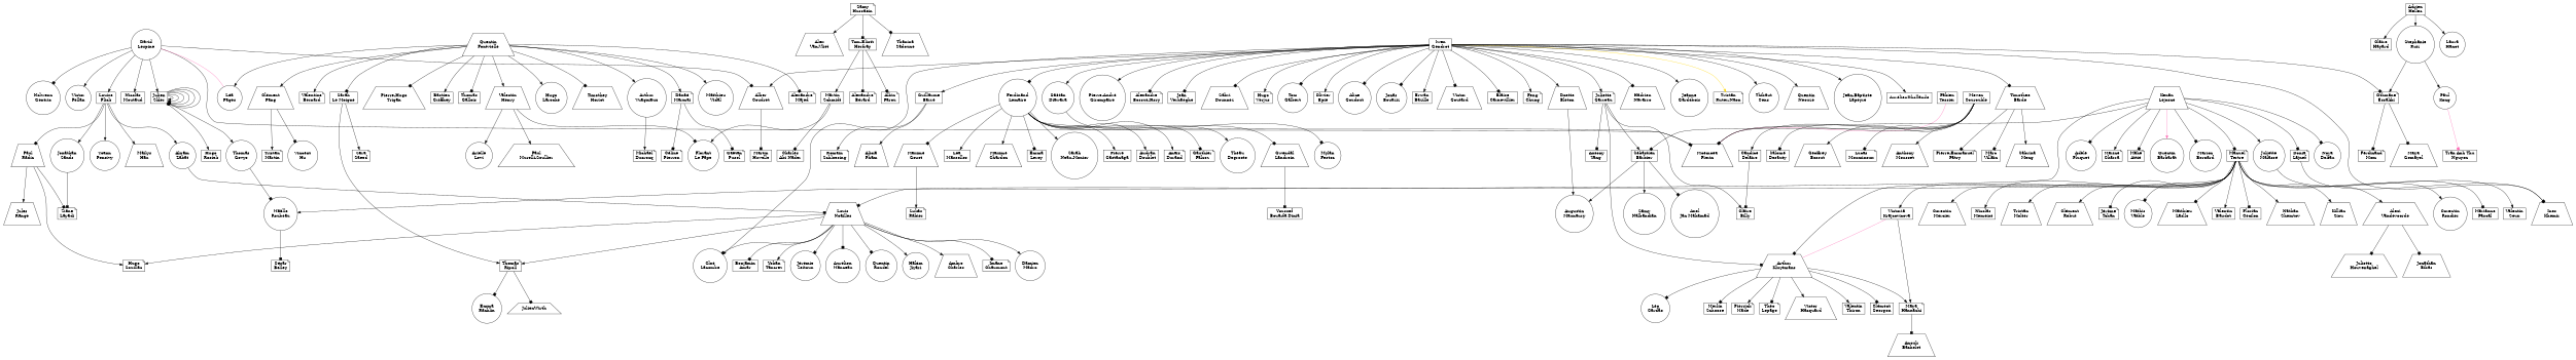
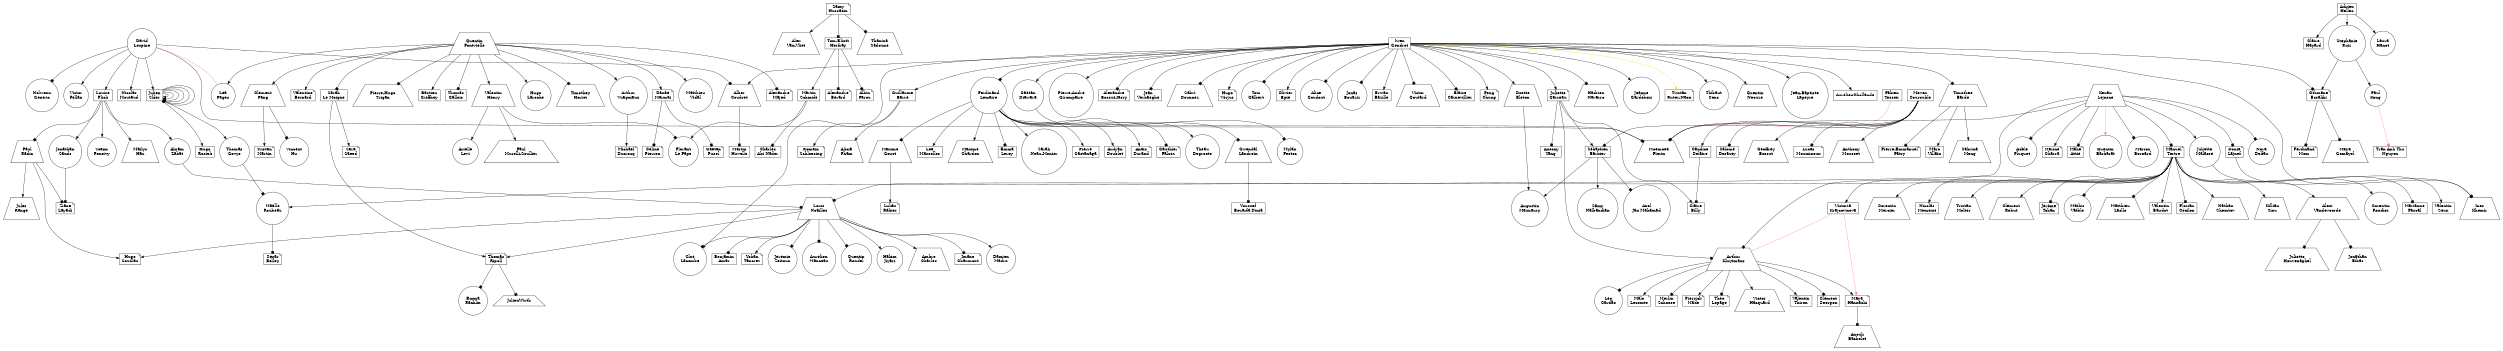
  digraph {
    node [shape=circle]
    edge [arrowhead=normal]
    n1 [label="Moemoea\nFierin" shape=trapezium]
    n2 [label="David\nLespine"]
    n3 [label="Léa\nFages"]
    n4 [label="Arthur\nKluytmans" shape=trapezium]
    n5 [label="Victoria\nKrajcovicova" shape=box]
    n6 [label="Fabien\nTessier" shape=box]
    n7 [label="Alber\nCoudret" shape=trapezium]
    n8 [label="Louise\nFlick" shape=box]
    n9 [label="Nicolas\nMoutaud" shape=box]
    n10 [label="Nolwenn\nGentric"]
    n11 [label="Julien\nSkler" shape=box]
    n12 [label="Victor\nPellan"]
    n13 [label="Clément\nGeorgon" shape=box]
    n14 [label="Léo\nCardão"]
+   n15 [label="Malo\nLecomte" shape=note]
    n16 [label="Maya\nHannachi" shape=note]
    n17 [label="Merlin\nSchoose" shape=box]
    n18 [label="Pierrick\nMade" shape=note]
    n19 [label="Théo\nLepage" shape=note]
    n20 [label="Victor\nHacquard" shape=trapezium]
    n21 [label="Valentin\nThiron" shape=box]
    n22 [label="Meven\nCourouble" shape=box]
    n23 [label="Candice\nDelaire" shape=box]
    n24 [label="Sébastien\nBarbier" shape=box]
    n25 [label="Anthony\nMousset" shape=trapezium]
    n26 [label="Salomé\nDesauty" shape=box]
    n27 [label="Geoffrey\nBossut" shape=trapezium]
    n28 [label="Lucas\nMouminoux" shape=note]
    n29 [label="Claire\nBilly" shape=box]
    n30 [label="Augustin\nMaunaury"]
    n31 [label="Axel\nJan Mahamad"]
    n32 [label="Samy\nNalbandian"]
    n33 [label="Iwen\nGendrot" shape=box]
    n34 [label="Ferdinand\nLemaire"]
    n35 [label="Doette\nBleton" shape=trapezium]
    n36 [label="Juliette\nGarreau" shape=note]
    n37 [label="Pierre-André\nGirompaire"]
    n38 [label="Alexandre\nBossut-Iasry" shape=note]
    n39 [label="Jean\nVerhaeghe" shape=box]
    n40 [label="Sabri\nDounnez" shape=trapezium]
    n41 [label="Hugo\nVerjus" shape=note]
    n42 [label="Tom\nGalbert"]
    n43 [label="Olivier\nEpié" shape=box]
    n44 [label="Alice\nGoudout"]
    n45 [label="Jonas\nBouaziz"]
    n46 [label="Erwan\nBazille" shape=box]
    n47 [label="Victor\nGoutard" shape=trapezium]
    n48 [label="Blaise\nCarnevillier" shape=box]
    n49 [label="Feng\nChung" shape=note]
    n50 [label="Timothee\nBarde" shape=trapezium]
    n51 [label="Guillaume\nBarré" shape=box]
    n52 [label="Hadrien\nNavarro" shape=trapezium]
    n53 [label="Jeanne\nGardebois"]
    n54 [label="Tristan\nRuter-Naon" shape=note]
    n55 [label="Ines\nKhemir" shape=trapezium]
    n56 [label="Cloé\nLacombe"]
    n57 [label="Othmane\nEssakhi" shape=note]
    n58 [label="Gaëtan\nDiawara"]
    n59 [label="Thibaut\nCens"]
    n60 [label="Quentin\nNeouze" shape=trapezium]
    n61 [label="Jean-Baptiste\nLapeyre"]
    n62 [label="Aurélien\Dhollande" shape=box]
    n63 [label="Pierre\nGastanaga" shape=box]
    n64 [label="Audran\nDoublet" shape=box]
    n65 [label="Anaïs\nDurand" shape=note]
    n66 [label="Gauthier\nFalcoz" shape=note]
    n67 [label="Theau\nDegroote"]
    n68 [label="Lea\nMasselles" shape=box]
    n69 [label="Gwendal\nLandrein" shape=trapezium]
    n70 [label="Maxime\nGouet" shape=trapezium]
    n71 [label="Maxime\nChardon" shape=trapezium]
    n72 [label="Emma\nLeroy" shape=box]
    n73 [label="Sarah\nNeau-Monier"]
    n74 [label=" Antony\nYang" shape=box]
    n75 [label="Marc\nVillain" shape=box]
    n76 [label="Sabrina\nMeng" shape=trapezium]
    n77 [label="Pierre-Emmanuel\nPatry" shape=note]
    n78 [label="Alicia\nPham" shape=trapezium]
    n79 [label="Romain\nSchloesing" shape=note]
    n80 [label="Ferdinand\nMom" shape=note]
    n81 [label="Maya\nGemayel" shape=trapezium]
    n82 [label="Mylan\nFestoc"]
    n83 [label="Martin\nHuvelle" shape=box]
    n84 [label="Danaé\nMarmai" shape=note]
    n85 [label="Céline\nPierron" shape=note]
    n86 [label="Gaëtan\nPusel" shape=note]
    n87 [label="Youssef\nBouarfa Dinia" shape=box]
    n88 [label="Lukas\nRabier" shape=note]
    n89 [label="Jonathan\nSands"]
    n90 [label="Yoann\nPensivy"]
    n91 [label="Akram\nZabat"]
    n92 [label="Paul\nRadic" shape=trapezium]
    n93 [label="Mailys\nHau" shape=trapezium]
    n94 [label="Hugo\nRosiek" shape=box]
    n95 [label="Thomas\nGovys"]
    n96 [label="Louis\nNoailles" shape=trapezium]
    n97 [label="Hakim\nJiyari"]
    n98 [label="Ambre\nCharles" shape=trapezium]
    n99 [label="Imane\nChaumont" shape=note]
    n100 [label="Damien\nMadro"]
    n101 [label="Benjamin\nAmar" shape=box]
    n102 [label="Yohan\nTancrez" shape=note]
    n103 [label="Jérémie\nZeitoun"]
    n104 [label="Thomas\nRipoll" shape=note]
    n105 [label="Aurélien\nManceau"]
    n106 [label="Hugo\nSouillac" shape=note]
    n107 [label="Quentin\nRondel"]
    n108 [label="Ziane\nLayadi" shape=note]
    n109 [label="Jules\nRange" shape=trapezium]
    n110 [label="Samy\nHussaein" shape=note]
    n111 [label="Alex\nVan-Vliet" shape=trapezium]
    n112 [label="Tom-Eliott\nHerfray" shape=box]
    n113 [label="Thanina\nSadoune" shape=trapezium]
    n114 [label="Kenan\nLejosne" shape=trapezium]
    n115 [label="Manuel\nTertre" shape=note]
    n116 [label="Juliette\nMalassé"]
    n117 [label="Maëlle\nRoubeau"]
    n118 [label="Donia\nLajnef" shape=note]
    n119 [label="Nora\nDelfau"]
    n120 [label="Adèle\nPluquet"]
    n121 [label="Marine\nCharra" shape=note]
    n122 [label="Mahé\nAttié" shape=note]
    n123 [label="Quentin\nBarbarat"]
    n124 [label="Marion\nBernard"]
    n125 [label="Corentin\nMercier" shape=trapezium]
    n126 [label="Nicolas\nMemeint" shape=box]
    n127 [label="Tristan\nMolter" shape=trapezium]
    n128 [label="Clément\nRebut" shape=trapezium]
    n129 [label="Jérôme\nTchan" shape=note]
    n130 [label="Mathis\nVatble"]
    n131 [label="Matthieu\nLasllo" shape=trapezium]
    n132 [label="Valentin\nBaudot" shape=box]
    n133 [label="Florian\nCecilon" shape=box]
    n134 [label="Nathan\nShemtov" shape=trapezium]
    n135 [label="Killian\nSiou" shape=trapezium]
    n136 [label="Alexi\nVandevoorde" shape=trapezium]
    n137 [label="Corentin\nRondier"]
    n138 [label="Marianne\nPascal" shape=box]
    n139 [label="Valentin\nSeux" shape=box]
    n140 [label="César\nBelley" shape=note]
    n141 [label="Jonathan\nBibas" shape=trapezium]
    n142 [label="Juliette\nHouvenaghel" shape=trapezium]
    n143 [label="Julien\Wirth" shape=trapezium]
    n144 [label="Emma\nRachlin"]
    n145 [label="Anouk\nBachelet" shape=trapezium]
    n146 [label="Adrien\nHellec" shape=box]
    n147 [label="Claire\nHayard" shape=box]
    n148 [label="Stephanie\nRuiz"]
    n149 [label="Laura\nHanot"]
    n150 [label="Paul\nKong"]
    n151 [label="Tran Anh Thu\nNguyen" shape=box]
    n152 [label="Quentin\nFontvielle" shape=trapezium]
    n153 [label="Pierre-Hugo\nTrigan" shape=trapezium]
    n154 [label="Bastien\nGriffhey" shape=box]
    n155 [label="Thomas\nGallois" shape=box]
    n156 [label="Hugo\nLaroche"]
    n157 [label="Clément\nFang" shape=trapezium]
    n158 [label="Timothey\nHoriot" shape=trapezium]
    n159 [label="Valentin\nHenry" shape=trapezium]
    n160 [label="Sarah\nLe Moigne" shape=box]
    n161 [label="Matthieu\nVidal"]
    n162 [label="Alexandre\nMajed" shape=note]
    n163 [label="Valentine\nBernard" shape=note]
    n164 [label="Arthur\nVuagniaux"]
    n165 [label="Tristan\nMartin" shape=note]
    n166 [label="Vincent\nHu"]
    n167 [label="Arielle\nLevi"]
    n168 [label="Florant\nLe Pape"]
    n169 [label="Paul\nMurelli-Soullier" shape=trapezium]
    n170 [label="Sara\nSaeed" shape=note]
    n171 [label="Michael\nDucrocq" shape=note]
    n172 [label="Alexandre\nBérard" shape=note]
    n173 [label="Albin\nParou" shape=note]
    n174 [label="Martin\nSchmidt" shape=box]
    n175 [label="Charles\nAbi Nader" shape=box]
    subgraph sub_1 {
      n1
      n2
      n3
      n4
      n5
      n6
    }
    n2 -> n1
    n2 -> n3 [color=hotpink dir=none arrowhead=""]
    n2 -> n7 [arrowhead=box]
    n2 -> n8
    n2 -> n9
    n2 -> n10 [arrowhead=box]
    n2 -> n11
    n2 -> n12
    n4 -> n13 [arrowhead=box]
    n4 -> n14 [arrowhead=box]
+   n4 -> n15
    n4 -> n16
    n4 -> n17 [arrowhead=box]
    n4 -> n18
    n4 -> n19 [arrowhead=box]
    n4 -> n20
    n4 -> n21
    n5 -> n4 [color=hotpink dir=none arrowhead=""]
-   n5 -> n16
+   n5 -> n16 [color=hotpink]
    n6 -> n1 [color=hotpink dir=none arrowhead=""]
    n7 -> n83 [arrowhead=box]
    n8 -> n89
    n8 -> n90
    n8 -> n91
    n8 -> n92 [arrowhead=box]
    n8 -> n93
    n11 -> n11
    n11 -> n11
    n11 -> n11
    n11 -> n11
    n11 -> n11 [arrowhead=box]
    n11 -> n11 [arrowhead=box]
    n11 -> n94
    n11 -> n95
    n16 -> n145 [arrowhead=box]
    n22 -> n1
    n22 -> n23
    n22 -> n24 [arrowhead=box]
    n22 -> n25
    n22 -> n26 [arrowhead=box]
    n22 -> n27
    n22 -> n28 [arrowhead=box]
    n23 -> n29 [arrowhead=box]
    n24 -> n30
    n24 -> n31 [arrowhead=box]
    n24 -> n32
    n33 -> n7
    n33 -> n34 [arrowhead=box]
    n33 -> n35
    n33 -> n36
    n33 -> n37
    n33 -> n38 [arrowhead=box]
    n33 -> n39 [arrowhead=box]
    n33 -> n40 [arrowhead=box]
    n33 -> n41
    n33 -> n42 [arrowhead=box]
    n33 -> n43
    n33 -> n44 [arrowhead=box]
    n33 -> n45 [arrowhead=box]
    n33 -> n46
    n33 -> n47 [arrowhead=box]
    n33 -> n48 [arrowhead=box]
    n33 -> n49
    n33 -> n50 [arrowhead=box]
    n33 -> n51
    n33 -> n52 [arrowhead=box]
    n33 -> n53
    n33 -> n54 [color=gold arrowhead=""]
    n33 -> n55 [arrowhead=box]
    n33 -> n56
    n33 -> n57 [arrowhead=box]
    n33 -> n58
    n33 -> n59
    n33 -> n60
    n33 -> n61
    n33 -> n62
    n34 -> n1 [arrowhead=box]
    n34 -> n63
    n34 -> n64
    n34 -> n65
    n34 -> n66 [arrowhead=box]
    n34 -> n67
    n34 -> n68
    n34 -> n69 [arrowhead=box]
    n34 -> n70 [arrowhead=box]
    n34 -> n71
    n34 -> n72 [arrowhead=box]
    n34 -> n73
    n35 -> n30
    n36 -> n4 [arrowhead=box]
    n36 -> n24
    n36 -> n29
    n36 -> n74 [arrowhead=box]
-   n50 -> n75 [arrowhead=box]
+   n50 -> n75
    n50 -> n76
    n50 -> n77 [arrowhead=box]
    n51 -> n78
    n51 -> n79
    n57 -> n80 [arrowhead=box]
    n57 -> n81 [arrowhead=box]
    n58 -> n82 [arrowhead=box]
    n69 -> n87 [arrowhead=box]
    n70 -> n88
    n84 -> n85 [arrowhead=box]
    n84 -> n86 [arrowhead=box]
    n89 -> n108 [arrowhead=box]
    n91 -> n96 [arrowhead=box]
    n92 -> n106
    n92 -> n108 [arrowhead=box]
    n92 -> n109
    n95 -> n117 [arrowhead=box]
    n96 -> n56 [arrowhead=box]
    n96 -> n97
    n96 -> n98
    n96 -> n99 [arrowhead=box]
    n96 -> n100
    n96 -> n101 [arrowhead=box]
    n96 -> n102
    n96 -> n103 [arrowhead=box]
    n96 -> n104
    n96 -> n105 [arrowhead=box]
    n96 -> n106
    n96 -> n107 [arrowhead=box]
    n104 -> n143 [arrowhead=box]
    n104 -> n144 [arrowhead=box]
    n110 -> n111
    n110 -> n112 [arrowhead=box]
    n110 -> n113 [arrowhead=box]
    n112 -> n172 [arrowhead=box]
    n112 -> n173 [arrowhead=box]
    n112 -> n174
    n114 -> n1 [arrowhead=box]
    n114 -> n115 [arrowhead=box]
    n114 -> n116
    n114 -> n117
    n114 -> n118 [arrowhead=box]
    n114 -> n119 [arrowhead=box]
    n114 -> n120 [arrowhead=box]
    n114 -> n121
    n114 -> n122 [arrowhead=box]
    n114 -> n123 [color=hotpink]
    n114 -> n124 [arrowhead=box]
    n115 -> n4 [arrowhead=box]
    n115 -> n5
    n115 -> n96 [arrowhead=box]
    n115 -> n125
    n115 -> n126
    n115 -> n127
    n115 -> n128
    n115 -> n129 [arrowhead=box]
    n115 -> n130 [arrowhead=box]
    n115 -> n131 [arrowhead=box]
    n115 -> n132
    n115 -> n133 [arrowhead=box]
    n115 -> n134
    n115 -> n135
    n115 -> n136
    n115 -> n137
    n115 -> n138 [arrowhead=box]
    n116 -> n139
    n117 -> n140 [arrowhead=box]
    n118 -> n55 [arrowhead=box]
    n136 -> n141 [arrowhead=box]
    n136 -> n142 [arrowhead=box]
    n146 -> n147
    n146 -> n148
    n146 -> n149
    n148 -> n57
    n148 -> n150
    n150 -> n151 [arrowhead=box color=hotpink]
    n152 -> n3
    n152 -> n84
    n152 -> n153 [arrowhead=box]
    n152 -> n154
    n152 -> n155 [arrowhead=box]
    n152 -> n156
    n152 -> n157
    n152 -> n158 [arrowhead=box]
    n152 -> n159
    n152 -> n160 [arrowhead=box]
    n152 -> n161
    n152 -> n162 [arrowhead=box]
    n152 -> n163
    n152 -> n164
    n157 -> n165
    n157 -> n166 [arrowhead=box]
    n159 -> n167
    n159 -> n168 [arrowhead=box]
    n159 -> n169
    n160 -> n104
    n160 -> n170
    n164 -> n171
    n174 -> n168
    n174 -> n175 [arrowhead=box]
  }
